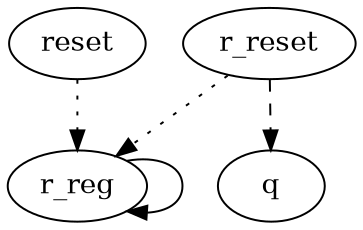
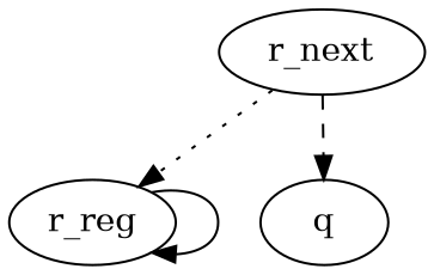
  digraph {
    edge [style=dotted weight=1.0]
    r_reg
-   r_next [label=r_reset]
+   r_next
    q
-   reset
    r_reg -> r_reg [style=solid]
    r_next -> r_reg
    r_next -> q [style=dashed]
-   reset -> r_reg [weight=3.0]
  }
